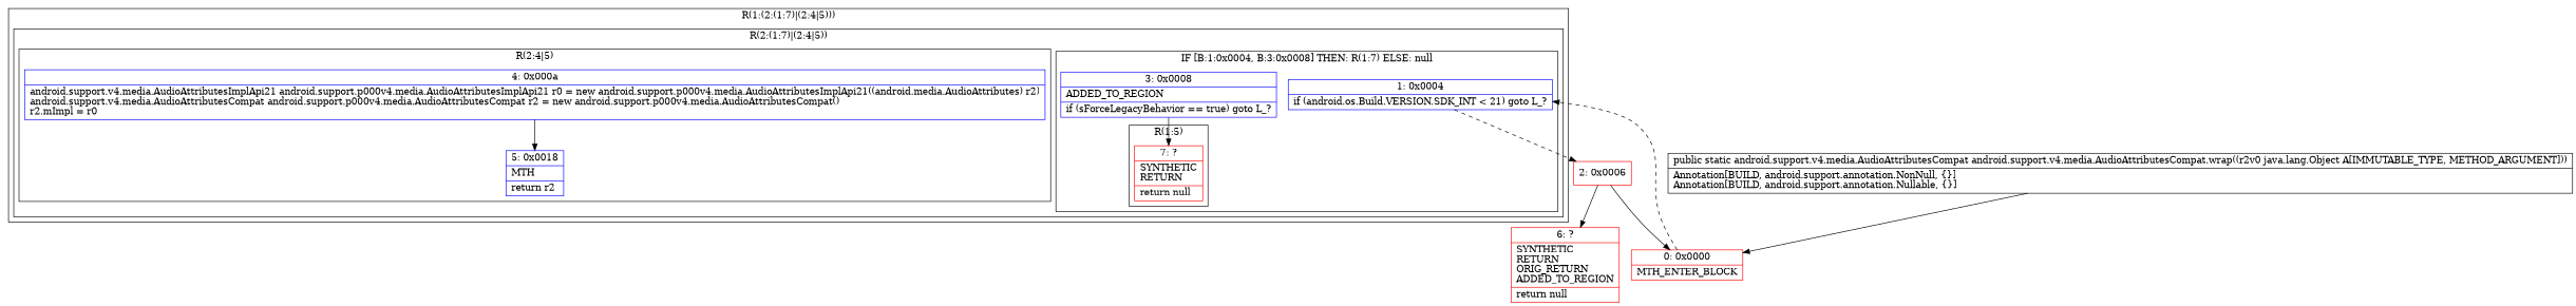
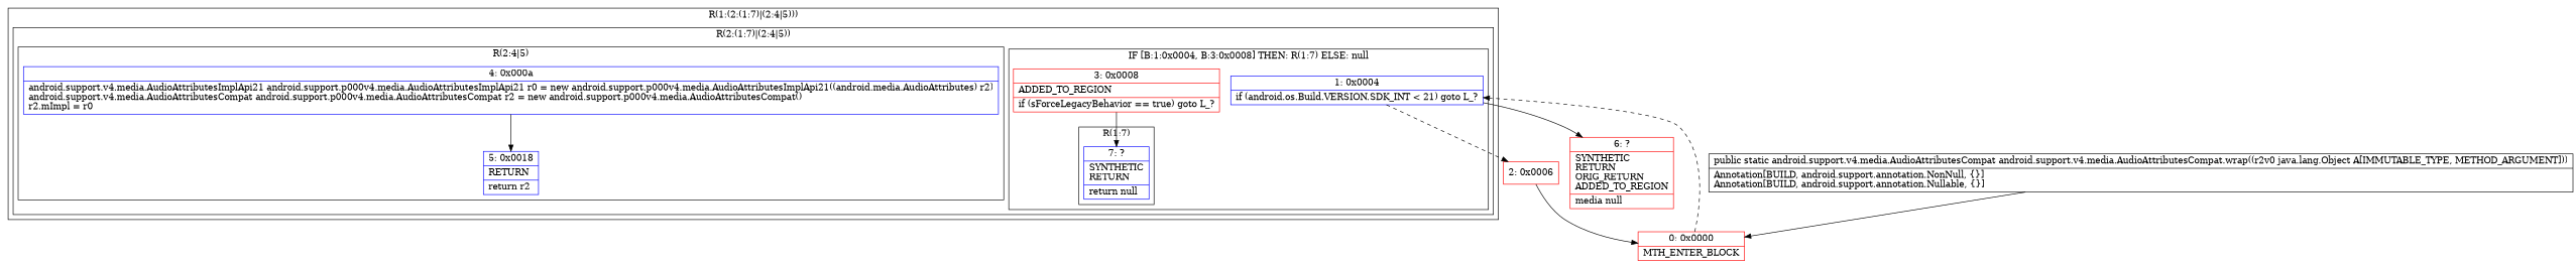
  digraph {
    node [color=blue shape=record]
-   n1 [color=red label="{7\:\ ?|SYNTHETIC\lRETURN\l|return null\l}"]
+   n1 [label="{7\:\ ?|SYNTHETIC\lRETURN\l|return null\l}"]
    n2 [label="{1\:\ 0x0004|if (android.os.Build.VERSION.SDK_INT \< 21) goto L_?\l}"]
-   n3 [label="{3\:\ 0x0008|ADDED_TO_REGION\l|if (sForceLegacyBehavior == true) goto L_?\l}"]
+   n3 [color=red label="{3\:\ 0x0008|ADDED_TO_REGION\l|if (sForceLegacyBehavior == true) goto L_?\l}"]
    n4 [label="{4\:\ 0x000a|android.support.v4.media.AudioAttributesImplApi21 android.support.p000v4.media.AudioAttributesImplApi21 r0 = new android.support.p000v4.media.AudioAttributesImplApi21((android.media.AudioAttributes) r2)\landroid.support.v4.media.AudioAttributesCompat android.support.p000v4.media.AudioAttributesCompat r2 = new android.support.p000v4.media.AudioAttributesCompat()\lr2.mImpl = r0\l}"]
-   n5 [label="{5\:\ 0x0018|MTH\l|return r2\l}"]
+   n5 [label="{5\:\ 0x0018|RETURN\l|return r2\l}"]
    n6 [color=red label="{2\:\ 0x0006}"]
-   n7 [color=red label="{6\:\ ?|SYNTHETIC\lRETURN\lORIG_RETURN\lADDED_TO_REGION\l|return null\l}"]
+   n7 [color=red label="{6\:\ ?|SYNTHETIC\lRETURN\lORIG_RETURN\lADDED_TO_REGION\l|media null\l}"]
    n8 [color=red label="{0\:\ 0x0000|MTH_ENTER_BLOCK\l}"]
    n9 [label="{public static android.support.v4.media.AudioAttributesCompat android.support.v4.media.AudioAttributesCompat.wrap((r2v0 java.lang.Object A[IMMUTABLE_TYPE, METHOD_ARGUMENT]))  | Annotation[BUILD, android.support.annotation.NonNull, \{\}]\lAnnotation[BUILD, android.support.annotation.Nullable, \{\}]\l}" color=""]
    subgraph cluster_1 {
      label="R(1:(2:(1:7)|(2:4|5)))"
      subgraph cluster_2 {
        label="R(2:(1:7)|(2:4|5))"
        subgraph cluster_3 {
          label="IF [B:1:0x0004, B:3:0x0008] THEN: R(1:7) ELSE: null"
          n2
          n3
          subgraph cluster_4 {
-           label="R(1:5)"
+           label="R(1:7)"
            n1
          }
        }
        subgraph cluster_5 {
          label="R(2:4|5)"
          n4
          n5
        }
      }
    }
    n2 -> n6 [style=dashed]
-   n6 -> n7
+   n2 -> n7
    n3 -> n1
    n4 -> n5
    n6 -> n8
    n8 -> n2 [style=dashed]
    n9 -> n8
  }
